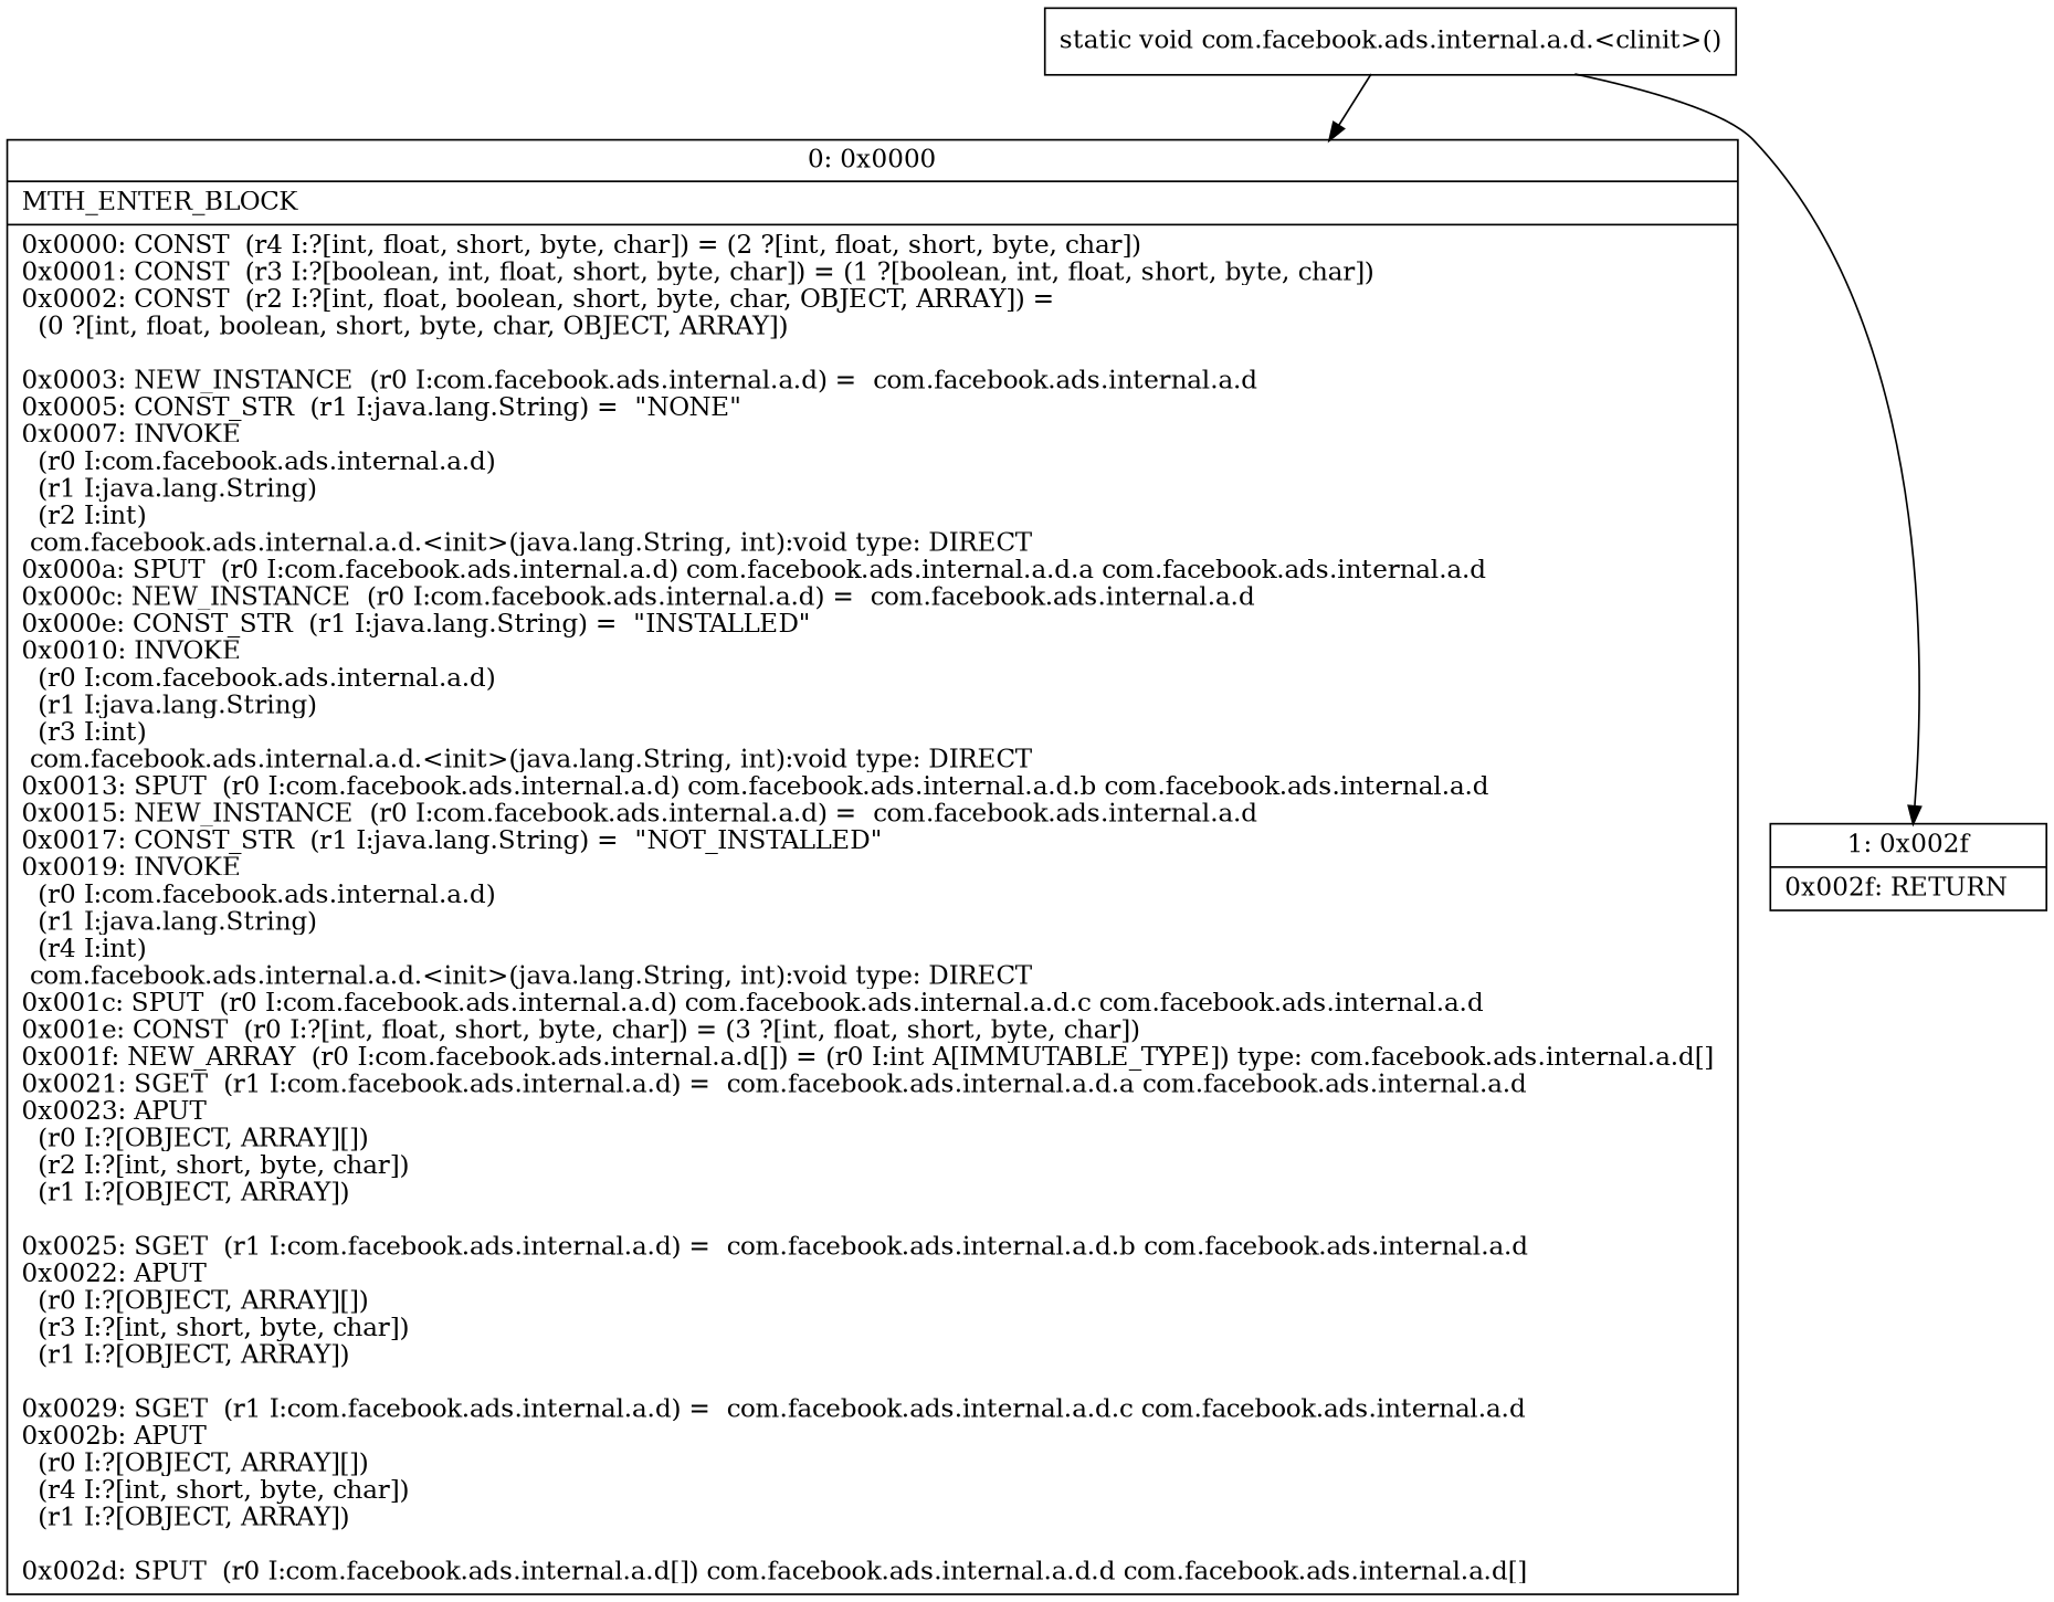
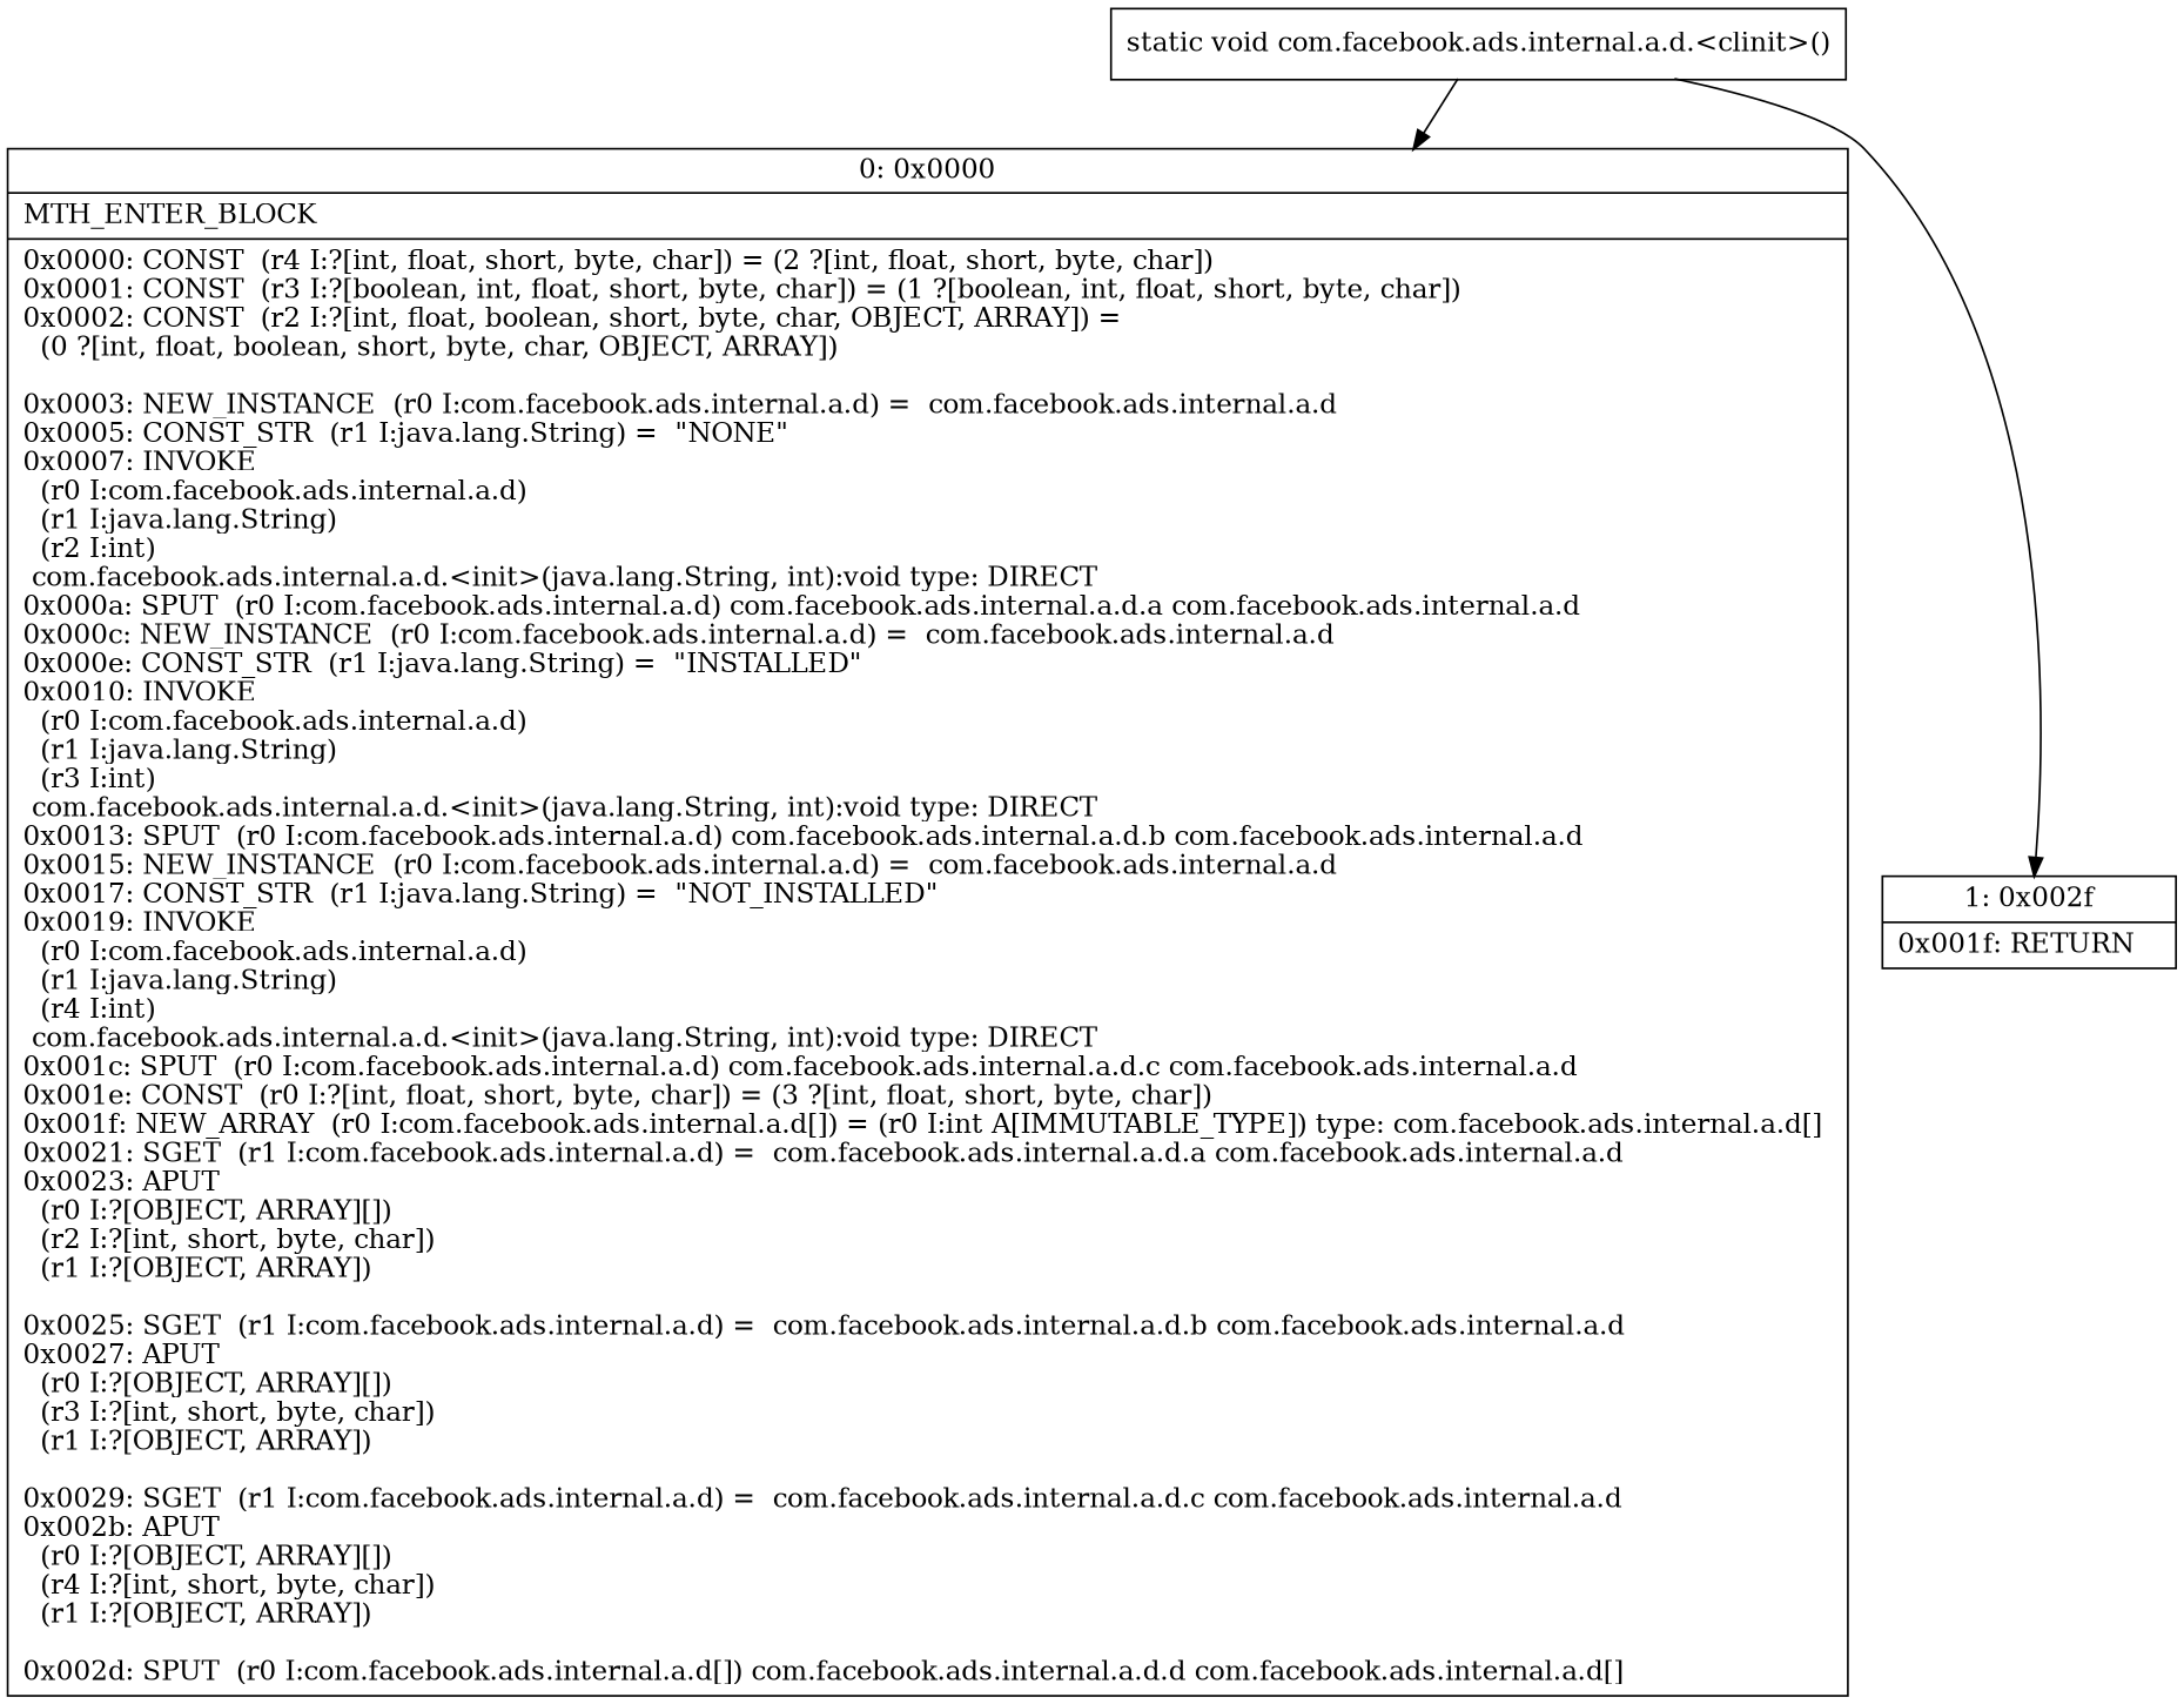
  digraph {
    node [shape=record]
-   n1 [label="{0\:\ 0x0000|MTH_ENTER_BLOCK\l|0x0000: CONST  (r4 I:?[int, float, short, byte, char]) = (2 ?[int, float, short, byte, char]) \l0x0001: CONST  (r3 I:?[boolean, int, float, short, byte, char]) = (1 ?[boolean, int, float, short, byte, char]) \l0x0002: CONST  (r2 I:?[int, float, boolean, short, byte, char, OBJECT, ARRAY]) = \l  (0 ?[int, float, boolean, short, byte, char, OBJECT, ARRAY])\l \l0x0003: NEW_INSTANCE  (r0 I:com.facebook.ads.internal.a.d) =  com.facebook.ads.internal.a.d \l0x0005: CONST_STR  (r1 I:java.lang.String) =  \"NONE\" \l0x0007: INVOKE  \l  (r0 I:com.facebook.ads.internal.a.d)\l  (r1 I:java.lang.String)\l  (r2 I:int)\l com.facebook.ads.internal.a.d.\<init\>(java.lang.String, int):void type: DIRECT \l0x000a: SPUT  (r0 I:com.facebook.ads.internal.a.d) com.facebook.ads.internal.a.d.a com.facebook.ads.internal.a.d \l0x000c: NEW_INSTANCE  (r0 I:com.facebook.ads.internal.a.d) =  com.facebook.ads.internal.a.d \l0x000e: CONST_STR  (r1 I:java.lang.String) =  \"INSTALLED\" \l0x0010: INVOKE  \l  (r0 I:com.facebook.ads.internal.a.d)\l  (r1 I:java.lang.String)\l  (r3 I:int)\l com.facebook.ads.internal.a.d.\<init\>(java.lang.String, int):void type: DIRECT \l0x0013: SPUT  (r0 I:com.facebook.ads.internal.a.d) com.facebook.ads.internal.a.d.b com.facebook.ads.internal.a.d \l0x0015: NEW_INSTANCE  (r0 I:com.facebook.ads.internal.a.d) =  com.facebook.ads.internal.a.d \l0x0017: CONST_STR  (r1 I:java.lang.String) =  \"NOT_INSTALLED\" \l0x0019: INVOKE  \l  (r0 I:com.facebook.ads.internal.a.d)\l  (r1 I:java.lang.String)\l  (r4 I:int)\l com.facebook.ads.internal.a.d.\<init\>(java.lang.String, int):void type: DIRECT \l0x001c: SPUT  (r0 I:com.facebook.ads.internal.a.d) com.facebook.ads.internal.a.d.c com.facebook.ads.internal.a.d \l0x001e: CONST  (r0 I:?[int, float, short, byte, char]) = (3 ?[int, float, short, byte, char]) \l0x001f: NEW_ARRAY  (r0 I:com.facebook.ads.internal.a.d[]) = (r0 I:int A[IMMUTABLE_TYPE]) type: com.facebook.ads.internal.a.d[] \l0x0021: SGET  (r1 I:com.facebook.ads.internal.a.d) =  com.facebook.ads.internal.a.d.a com.facebook.ads.internal.a.d \l0x0023: APUT  \l  (r0 I:?[OBJECT, ARRAY][])\l  (r2 I:?[int, short, byte, char])\l  (r1 I:?[OBJECT, ARRAY])\l \l0x0025: SGET  (r1 I:com.facebook.ads.internal.a.d) =  com.facebook.ads.internal.a.d.b com.facebook.ads.internal.a.d \l0x0022: APUT  \l  (r0 I:?[OBJECT, ARRAY][])\l  (r3 I:?[int, short, byte, char])\l  (r1 I:?[OBJECT, ARRAY])\l \l0x0029: SGET  (r1 I:com.facebook.ads.internal.a.d) =  com.facebook.ads.internal.a.d.c com.facebook.ads.internal.a.d \l0x002b: APUT  \l  (r0 I:?[OBJECT, ARRAY][])\l  (r4 I:?[int, short, byte, char])\l  (r1 I:?[OBJECT, ARRAY])\l \l0x002d: SPUT  (r0 I:com.facebook.ads.internal.a.d[]) com.facebook.ads.internal.a.d.d com.facebook.ads.internal.a.d[] \l}"]
-   n2 [label="{1\:\ 0x002f|0x002f: RETURN   \l}"]
+   n1 [label="{0\:\ 0x0000|MTH_ENTER_BLOCK\l|0x0000: CONST  (r4 I:?[int, float, short, byte, char]) = (2 ?[int, float, short, byte, char]) \l0x0001: CONST  (r3 I:?[boolean, int, float, short, byte, char]) = (1 ?[boolean, int, float, short, byte, char]) \l0x0002: CONST  (r2 I:?[int, float, boolean, short, byte, char, OBJECT, ARRAY]) = \l  (0 ?[int, float, boolean, short, byte, char, OBJECT, ARRAY])\l \l0x0003: NEW_INSTANCE  (r0 I:com.facebook.ads.internal.a.d) =  com.facebook.ads.internal.a.d \l0x0005: CONST_STR  (r1 I:java.lang.String) =  \"NONE\" \l0x0007: INVOKE  \l  (r0 I:com.facebook.ads.internal.a.d)\l  (r1 I:java.lang.String)\l  (r2 I:int)\l com.facebook.ads.internal.a.d.\<init\>(java.lang.String, int):void type: DIRECT \l0x000a: SPUT  (r0 I:com.facebook.ads.internal.a.d) com.facebook.ads.internal.a.d.a com.facebook.ads.internal.a.d \l0x000c: NEW_INSTANCE  (r0 I:com.facebook.ads.internal.a.d) =  com.facebook.ads.internal.a.d \l0x000e: CONST_STR  (r1 I:java.lang.String) =  \"INSTALLED\" \l0x0010: INVOKE  \l  (r0 I:com.facebook.ads.internal.a.d)\l  (r1 I:java.lang.String)\l  (r3 I:int)\l com.facebook.ads.internal.a.d.\<init\>(java.lang.String, int):void type: DIRECT \l0x0013: SPUT  (r0 I:com.facebook.ads.internal.a.d) com.facebook.ads.internal.a.d.b com.facebook.ads.internal.a.d \l0x0015: NEW_INSTANCE  (r0 I:com.facebook.ads.internal.a.d) =  com.facebook.ads.internal.a.d \l0x0017: CONST_STR  (r1 I:java.lang.String) =  \"NOT_INSTALLED\" \l0x0019: INVOKE  \l  (r0 I:com.facebook.ads.internal.a.d)\l  (r1 I:java.lang.String)\l  (r4 I:int)\l com.facebook.ads.internal.a.d.\<init\>(java.lang.String, int):void type: DIRECT \l0x001c: SPUT  (r0 I:com.facebook.ads.internal.a.d) com.facebook.ads.internal.a.d.c com.facebook.ads.internal.a.d \l0x001e: CONST  (r0 I:?[int, float, short, byte, char]) = (3 ?[int, float, short, byte, char]) \l0x001f: NEW_ARRAY  (r0 I:com.facebook.ads.internal.a.d[]) = (r0 I:int A[IMMUTABLE_TYPE]) type: com.facebook.ads.internal.a.d[] \l0x0021: SGET  (r1 I:com.facebook.ads.internal.a.d) =  com.facebook.ads.internal.a.d.a com.facebook.ads.internal.a.d \l0x0023: APUT  \l  (r0 I:?[OBJECT, ARRAY][])\l  (r2 I:?[int, short, byte, char])\l  (r1 I:?[OBJECT, ARRAY])\l \l0x0025: SGET  (r1 I:com.facebook.ads.internal.a.d) =  com.facebook.ads.internal.a.d.b com.facebook.ads.internal.a.d \l0x0027: APUT  \l  (r0 I:?[OBJECT, ARRAY][])\l  (r3 I:?[int, short, byte, char])\l  (r1 I:?[OBJECT, ARRAY])\l \l0x0029: SGET  (r1 I:com.facebook.ads.internal.a.d) =  com.facebook.ads.internal.a.d.c com.facebook.ads.internal.a.d \l0x002b: APUT  \l  (r0 I:?[OBJECT, ARRAY][])\l  (r4 I:?[int, short, byte, char])\l  (r1 I:?[OBJECT, ARRAY])\l \l0x002d: SPUT  (r0 I:com.facebook.ads.internal.a.d[]) com.facebook.ads.internal.a.d.d com.facebook.ads.internal.a.d[] \l}"]
+   n2 [label="{1\:\ 0x002f|0x001f: RETURN   \l}"]
    n3 [label="{static void com.facebook.ads.internal.a.d.\<clinit\>() }"]
    n3 -> n1
    n3 -> n2
  }
